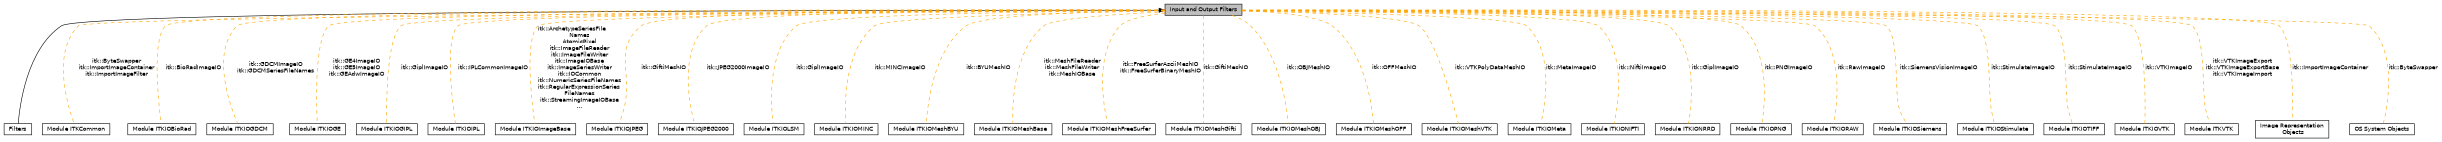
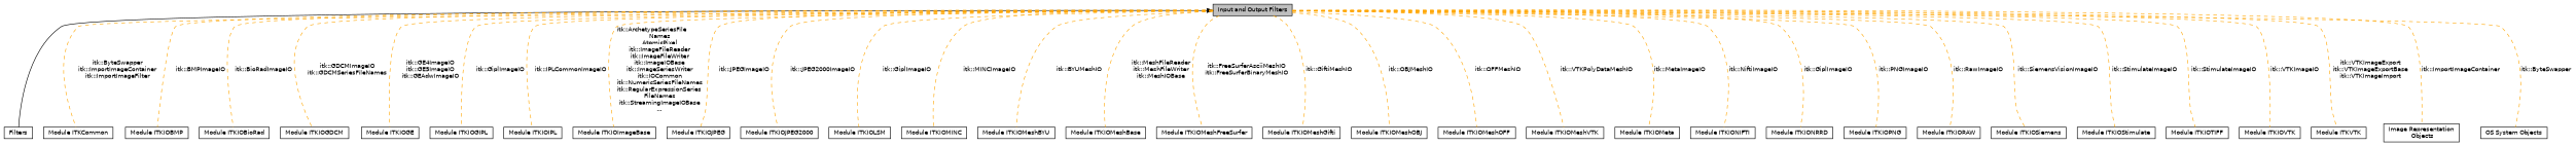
  digraph {
    rankdir=TB
    node [color=black fillcolor=white fontname=Helvetica fontsize=10 shape=box style=filled]
    edge [dir=none fontname=Helvetica fontsize=10 labelfontname=Helvetica labelfontsize=10 shape=plaintext style=dashed color=orange]
    n1 [height=0.2 label=Filters width=0.4]
    n2 [fillcolor=grey75 fontcolor=black height=0.2 label="Input and Output Filters" width=0.4]
    n3 [height=0.2 label="Module ITKCommon" width=0.4]
+   n4 [height=0.2 label="Module ITKIOBMP" width=0.4]
    n5 [height=0.2 label="Module ITKIOBioRad" width=0.4]
    n6 [height=0.2 label="Module ITKIOGDCM" width=0.4]
    n7 [height=0.2 label="Module ITKIOGE" width=0.4]
    n8 [height=0.2 label="Module ITKIOGIPL" width=0.4]
    n9 [height=0.2 label="Module ITKIOIPL" width=0.4]
    n10 [height=0.2 label="Module ITKIOImageBase" width=0.4]
    n11 [height=0.2 label="Module ITKIOJPEG" width=0.4]
    n12 [height=0.2 label="Module ITKIOJPEG2000" width=0.4]
    n13 [height=0.2 label="Module ITKIOLSM" width=0.4]
    n14 [height=0.2 label="Module ITKIOMINC" width=0.4]
    n15 [height=0.2 label="Module ITKIOMeshBYU" width=0.4]
    n16 [height=0.2 label="Module ITKIOMeshBase" width=0.4]
    n17 [height=0.2 label="Module ITKIOMeshFreeSurfer" width=0.4]
    n18 [height=0.2 label="Module ITKIOMeshGifti" width=0.4]
    n19 [height=0.2 label="Module ITKIOMeshOBJ" width=0.4]
    n20 [height=0.2 label="Module ITKIOMeshOFF" width=0.4]
    n21 [height=0.2 label="Module ITKIOMeshVTK" width=0.4]
    n22 [height=0.2 label="Module ITKIOMeta" width=0.4]
    n23 [height=0.2 label="Module ITKIONIFTI" width=0.4]
    n24 [height=0.2 label="Module ITKIONRRD" width=0.4]
    n25 [height=0.2 label="Module ITKIOPNG" width=0.4]
    n26 [height=0.2 label="Module ITKIORAW" width=0.4]
    n27 [height=0.2 label="Module ITKIOSiemens" width=0.4]
    n28 [height=0.2 label="Module ITKIOStimulate" width=0.4]
    n29 [height=0.2 label="Module ITKIOTIFF" width=0.4]
    n30 [height=0.2 label="Module ITKIOVTK" width=0.4]
    n31 [height=0.2 label="Module ITKVTK" width=0.4]
    n32 [height=0.2 label="Image Representation\l Objects" width=0.4]
    n33 [height=0.2 label="OS System Objects" width=0.4]
    n2 -> n1 [dir=back style=solid color=""]
    n2 -> n3 [label="itk::ByteSwapper\nitk::ImportImageContainer\nitk::ImportImageFilter"]
+   n2 -> n4 [label="itk::BMPImageIO"]
    n2 -> n5 [label="itk::BioRadImageIO"]
    n2 -> n6 [label="itk::GDCMImageIO\nitk::GDCMSeriesFileNames"]
    n2 -> n7 [label="itk::GE4ImageIO\nitk::GE5ImageIO\nitk::GEAdwImageIO"]
    n2 -> n8 [label="itk::GiplImageIO"]
    n2 -> n9 [label="itk::IPLCommonImageIO"]
    n2 -> n10 [label="itk::ArchetypeSeriesFile\lNames\nAtomicPixel\nitk::ImageFileReader\nitk::ImageFileWriter\nitk::ImageIOBase\nitk::ImageSeriesWriter\nitk::IOCommon\nitk::NumericSeriesFileNames\nitk::RegularExpressionSeries\lFileNames\nitk::StreamingImageIOBase\n..."]
-   n2 -> n11 [label="itk::GiftiMeshIO"]
+   n2 -> n11 [label="itk::JPEGImageIO"]
    n2 -> n12 [label="itk::JPEG2000ImageIO"]
    n2 -> n13 [label="itk::GiplImageIO"]
    n2 -> n14 [label="itk::MINCImageIO"]
    n2 -> n15 [label="itk::BYUMeshIO"]
    n2 -> n16 [label="itk::MeshFileReader\nitk::MeshFileWriter\nitk::MeshIOBase"]
    n2 -> n17 [label="itk::FreeSurferAsciiMeshIO\nitk::FreeSurferBinaryMeshIO"]
    n2 -> n18 [label="itk::GiftiMeshIO"]
    n2 -> n19 [label="itk::OBJMeshIO"]
    n2 -> n20 [label="itk::OFFMeshIO"]
    n2 -> n21 [label="itk::VTKPolyDataMeshIO"]
    n2 -> n22 [label="itk::MetaImageIO"]
    n2 -> n23 [label="itk::NiftiImageIO"]
    n2 -> n24 [label="itk::GiplImageIO"]
    n2 -> n25 [label="itk::PNGImageIO"]
    n2 -> n26 [label="itk::RawImageIO"]
    n2 -> n27 [label="itk::SiemensVisionImageIO"]
    n2 -> n28 [label="itk::StimulateImageIO"]
    n2 -> n29 [label="itk::StimulateImageIO"]
    n2 -> n30 [label="itk::VTKImageIO"]
    n2 -> n31 [label="itk::VTKImageExport\nitk::VTKImageExportBase\nitk::VTKImageImport"]
    n2 -> n32 [label="itk::ImportImageContainer"]
    n2 -> n33 [label="itk::ByteSwapper"]
  }
